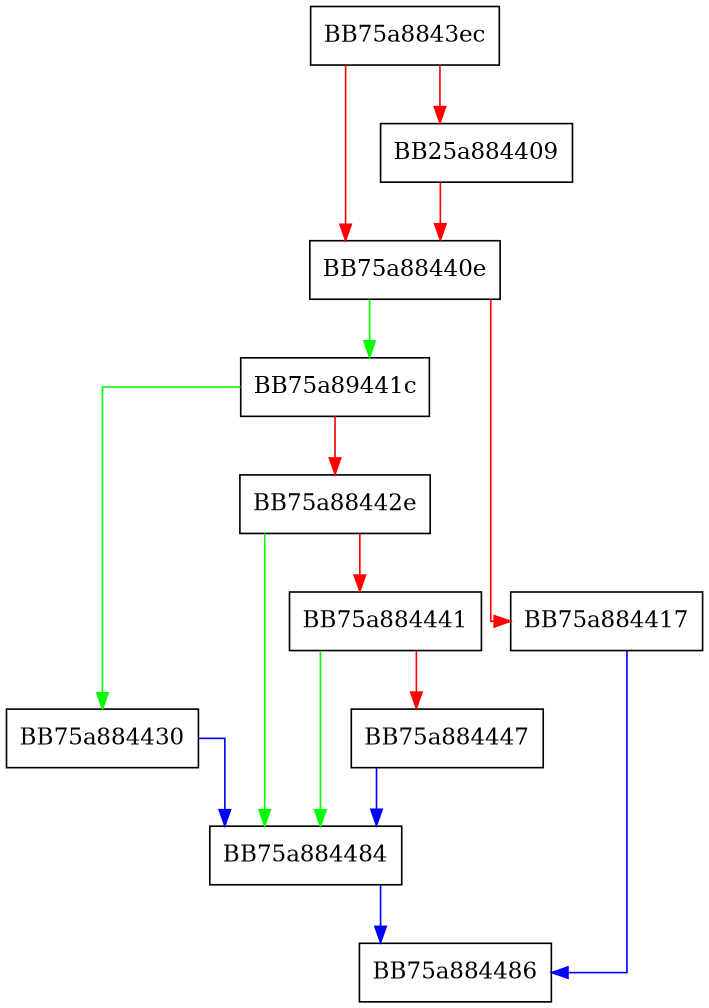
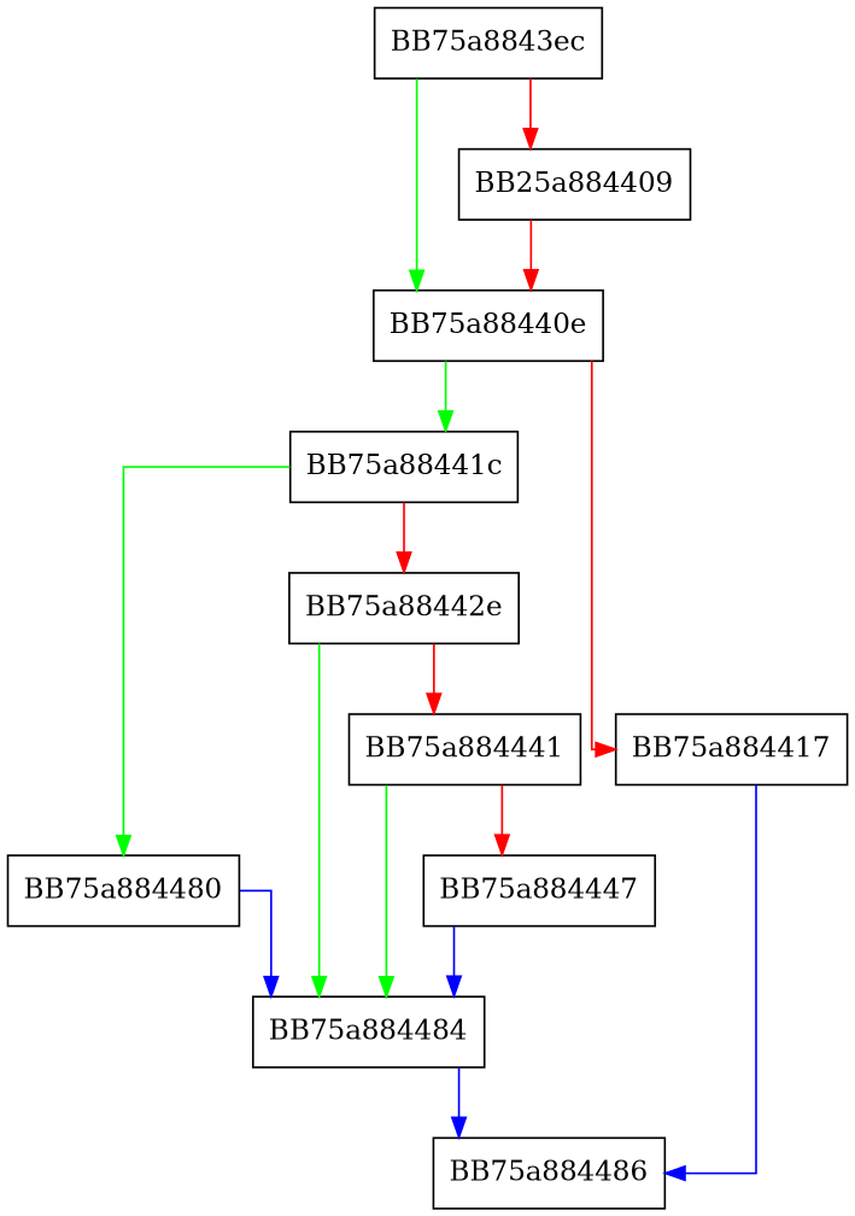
  digraph {
    splines=ortho
    node [shape=box]
    edge [color=red]
    BB75a8843ec
    BB75a88440e
    n3 [label=BB25a884409]
-   BB75a88441c [label=BB75a89441c]
+   BB75a88441c
    BB75a884417
-   BB75a884480 [label=BB75a884430]
+   BB75a884480
    BB75a88442e
    BB75a884486
    BB75a884484
    BB75a884441
    BB75a884447
-   BB75a8843ec -> BB75a88440e
+   BB75a8843ec -> BB75a88440e [color=green]
    BB75a8843ec -> n3
    BB75a88440e -> BB75a88441c [color=green]
    BB75a88440e -> BB75a884417
    n3 -> BB75a88440e
    BB75a88441c -> BB75a884480 [color=green]
    BB75a88441c -> BB75a88442e
    BB75a884417 -> BB75a884486 [color=blue]
    BB75a884480 -> BB75a884484 [color=blue]
    BB75a88442e -> BB75a884484 [color=green]
    BB75a88442e -> BB75a884441
    BB75a884484 -> BB75a884486 [color=blue]
    BB75a884441 -> BB75a884484 [color=green]
    BB75a884441 -> BB75a884447
    BB75a884447 -> BB75a884484 [color=blue]
  }
